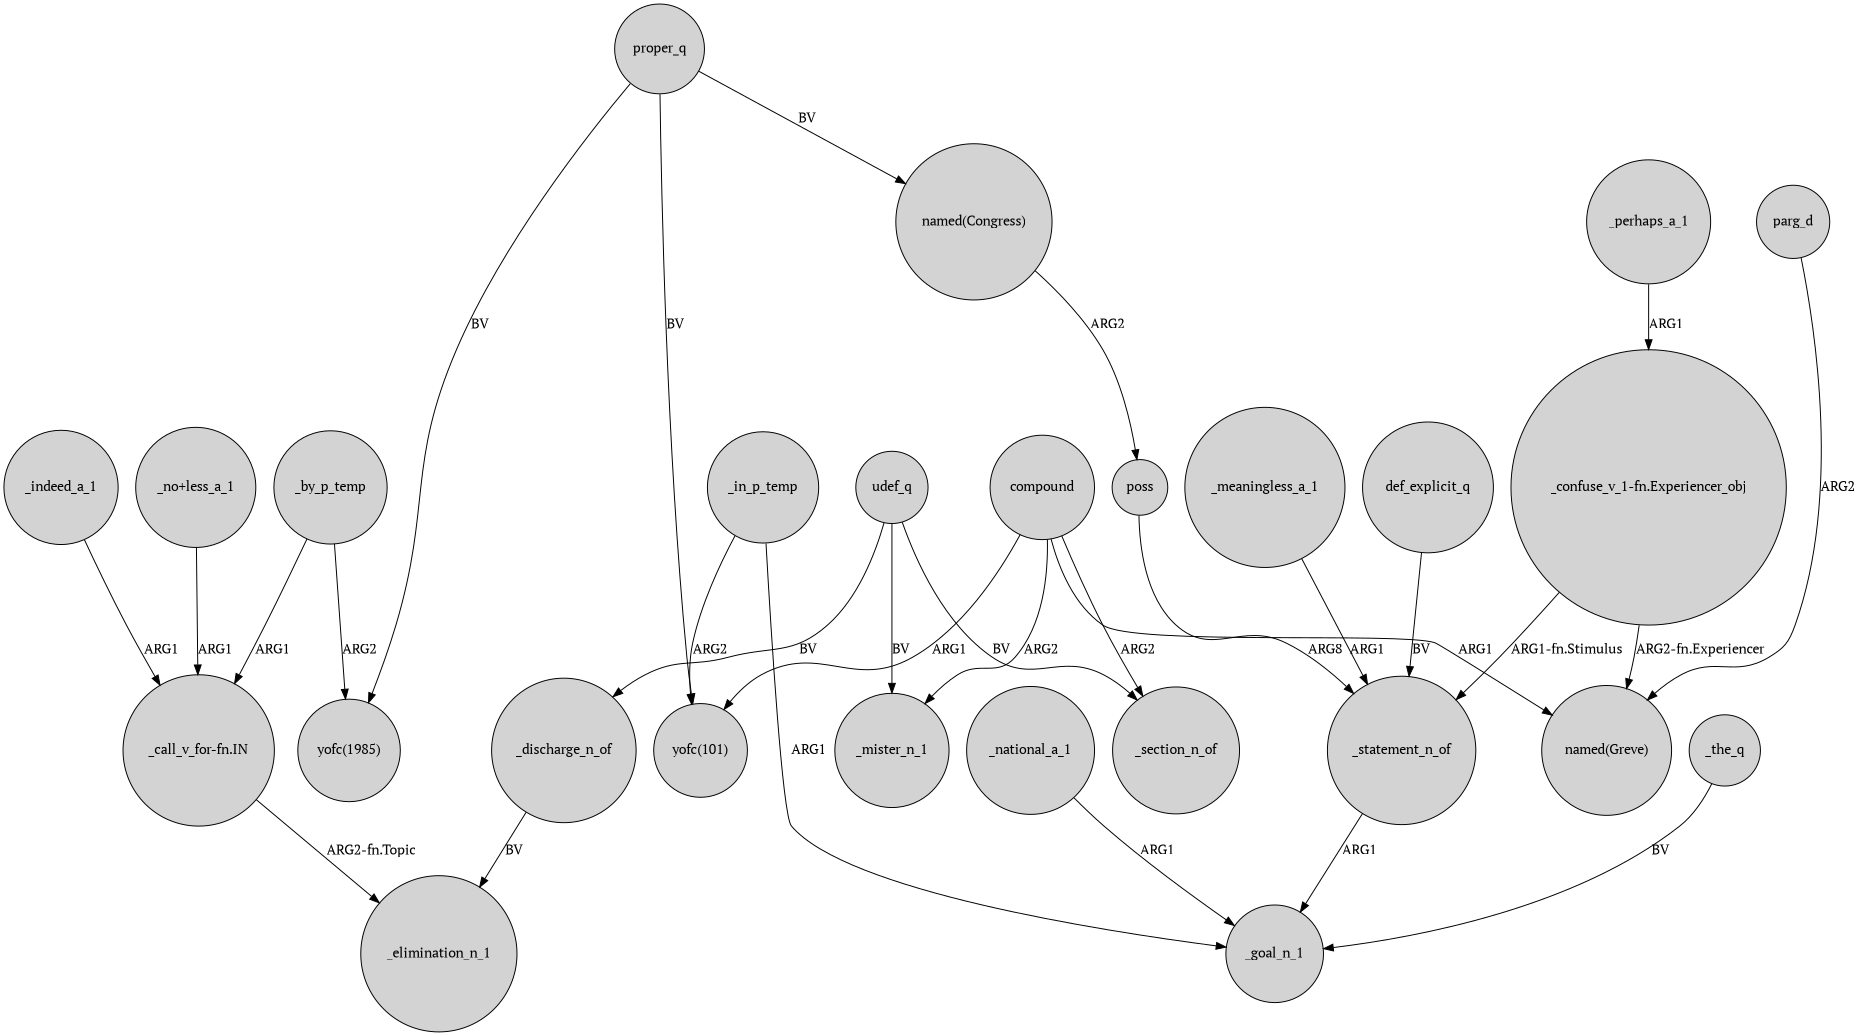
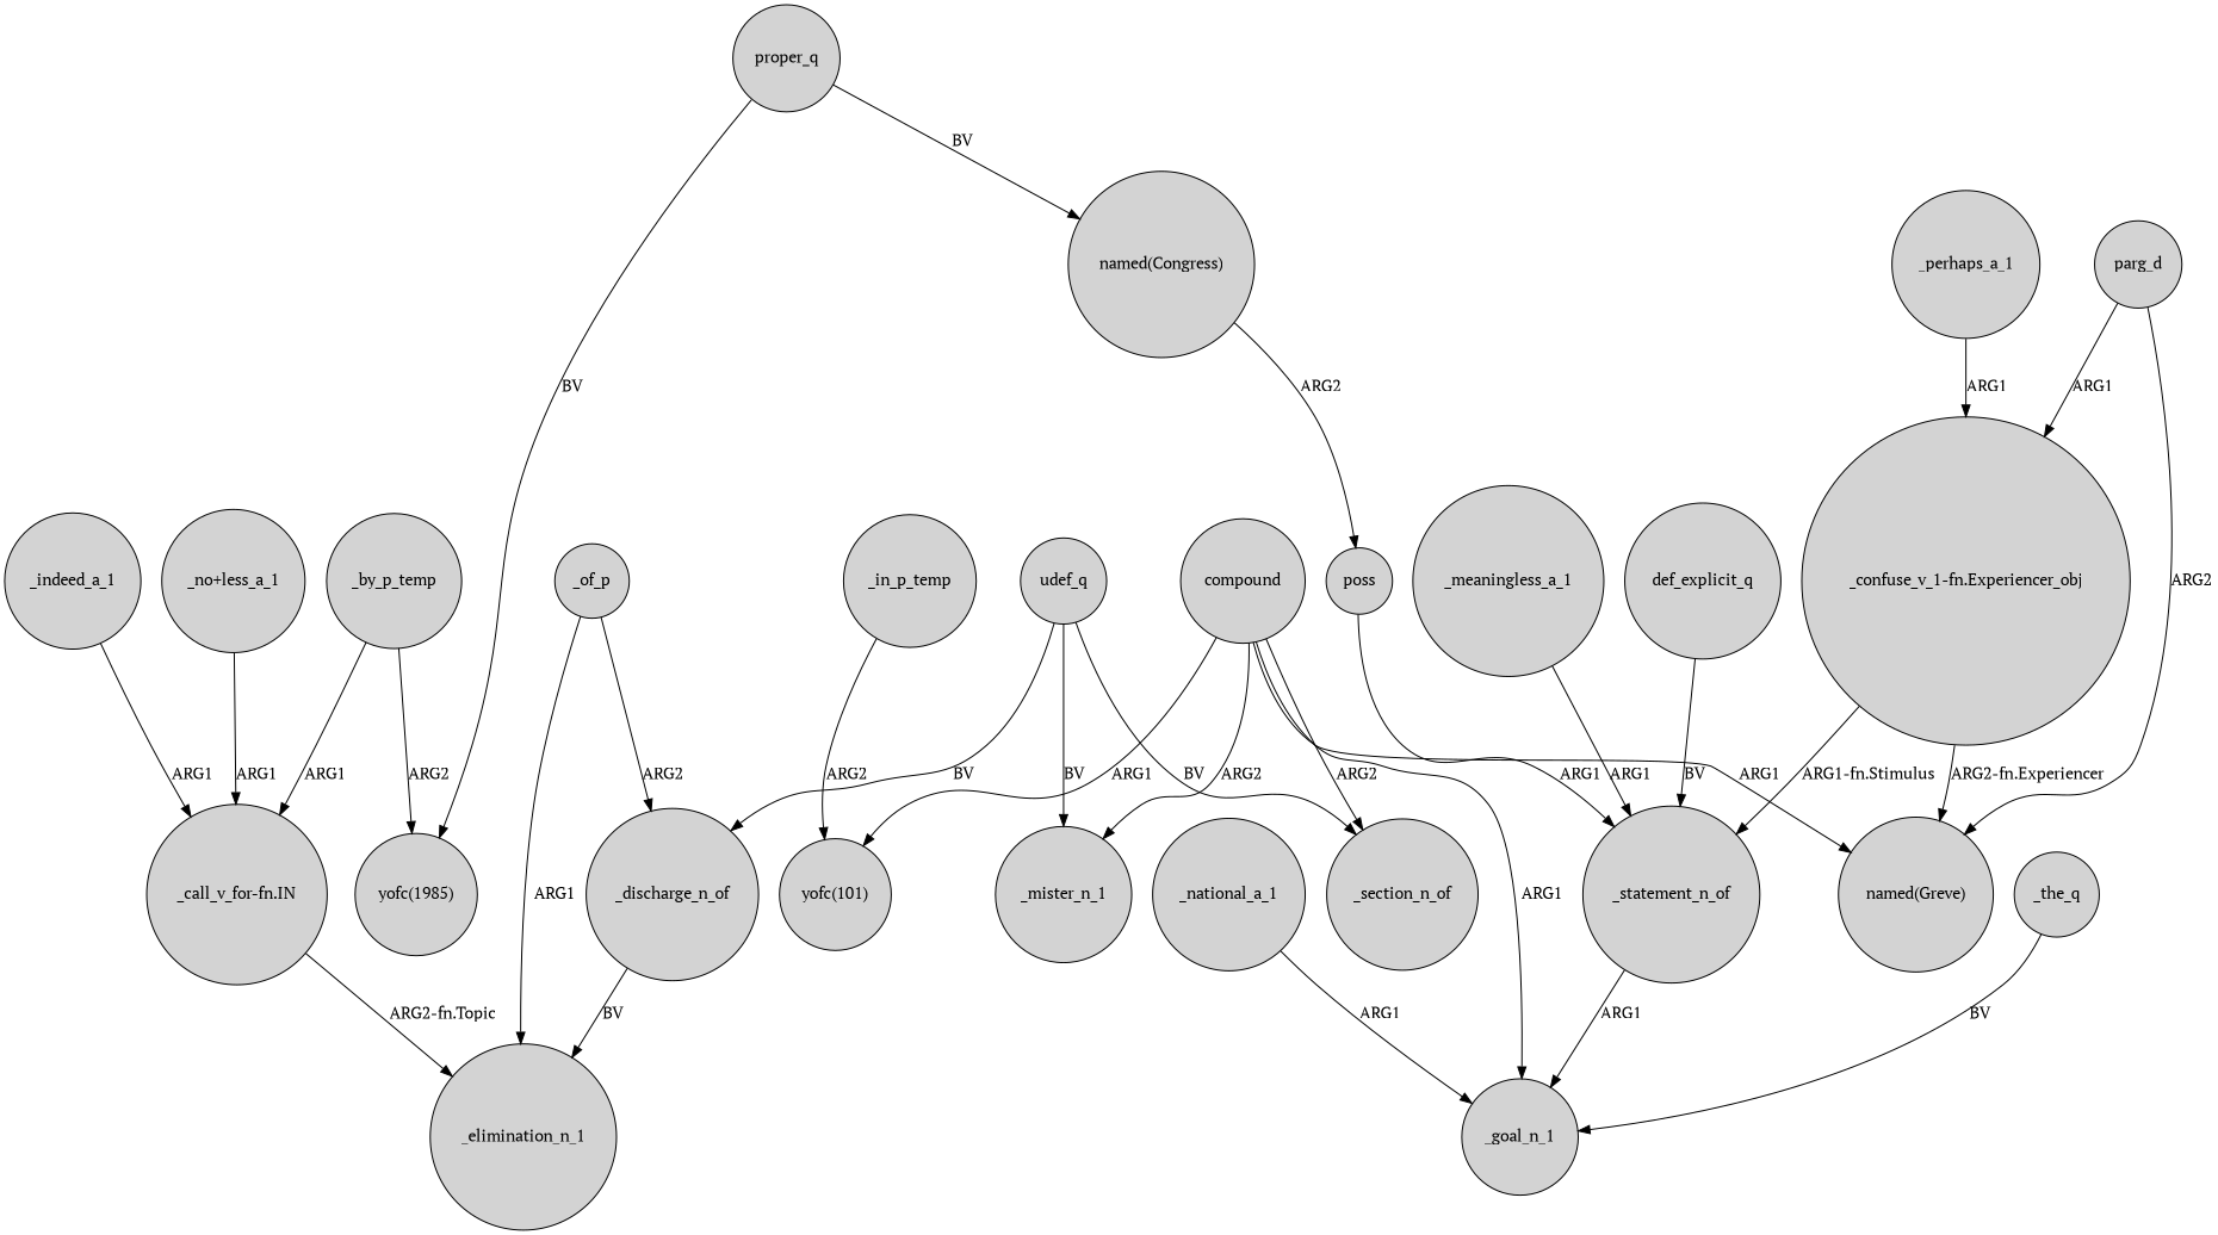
  digraph {
    fontname="PT Serif"
    node [fontname="PT Serif" shape=circle style=filled]
    edge [fontname="PT Serif"]
    compound
    "yofc(101)"
    "named(Greve)"
    _mister_n_1
    _section_n_of
    _perhaps_a_1
    "_confuse_v_1-fn.Experiencer_obj"
    _statement_n_of
    _goal_n_1
    "_call_v_for-fn.IN"
    _elimination_n_1
    "_no+less_a_1"
    _by_p_temp
    "yofc(1985)"
    udef_q
    _discharge_n_of
    poss
    "named(Congress)"
+   _of_p
    proper_q
    _indeed_a_1
    _the_q
    _national_a_1
    parg_d
    _meaningless_a_1
    _in_p_temp
    def_explicit_q
    compound -> "yofc(101)" [label=ARG1]
    compound -> "named(Greve)" [label=ARG1]
    compound -> _mister_n_1 [label=ARG2]
    compound -> _section_n_of [label=ARG2]
    _perhaps_a_1 -> "_confuse_v_1-fn.Experiencer_obj" [label=ARG1]
    "_confuse_v_1-fn.Experiencer_obj" -> "named(Greve)" [label="ARG2-fn.Experiencer"]
    "_confuse_v_1-fn.Experiencer_obj" -> _statement_n_of [label="ARG1-fn.Stimulus"]
    _statement_n_of -> _goal_n_1 [label=ARG1]
    "_call_v_for-fn.IN" -> _elimination_n_1 [label="ARG2-fn.Topic"]
    "_no+less_a_1" -> "_call_v_for-fn.IN" [label=ARG1]
    _by_p_temp -> "_call_v_for-fn.IN" [label=ARG1]
    _by_p_temp -> "yofc(1985)" [label=ARG2]
    udef_q -> _mister_n_1 [label=BV]
    udef_q -> _section_n_of [label=BV]
    udef_q -> _discharge_n_of [label=BV]
    _discharge_n_of -> _elimination_n_1 [label=BV]
-   poss -> _statement_n_of [label=ARG8]
+   poss -> _statement_n_of [label=ARG1]
    "named(Congress)" -> poss [label=ARG2]
-   proper_q -> "yofc(101)" [label=BV]
+   _of_p -> _elimination_n_1 [label=ARG1]
+   _of_p -> _discharge_n_of [label=ARG2]
    proper_q -> "yofc(1985)" [label=BV]
    proper_q -> "named(Congress)" [label=BV]
    _indeed_a_1 -> "_call_v_for-fn.IN" [label=ARG1]
    _the_q -> _goal_n_1 [label=BV]
    _national_a_1 -> _goal_n_1 [label=ARG1]
    parg_d -> "named(Greve)" [label=ARG2]
+   parg_d -> "_confuse_v_1-fn.Experiencer_obj" [label=ARG1]
    _meaningless_a_1 -> _statement_n_of [label=ARG1]
    _in_p_temp -> "yofc(101)" [label=ARG2]
-   _in_p_temp -> _goal_n_1 [label=ARG1]
+   compound -> _goal_n_1 [label=ARG1]
    def_explicit_q -> _statement_n_of [label=BV]
  }
